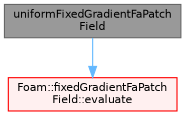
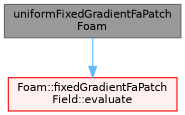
  digraph {
    rankdir=TB
    node [fontname=Helvetica fontsize=10 shape=box style=filled]
-   n1 [color=gray40 fillcolor=grey60 fontcolor=black height=0.2 label="uniformFixedGradientFaPatch\lField" width=0.4]
+   n1 [color=gray40 fillcolor=grey60 fontcolor=black height=0.2 label="uniformFixedGradientFaPatch\lFoam" width=0.4]
    n2 [color=red fillcolor="#FFF0F0" height=0.2 label="Foam::fixedGradientFaPatch\lField::evaluate" width=0.4]
    n1 -> n2 [color=steelblue1 fontname=Helvetica fontsize=10 labelfontname=Helvetica labelfontsize=10 style=solid]
  }
